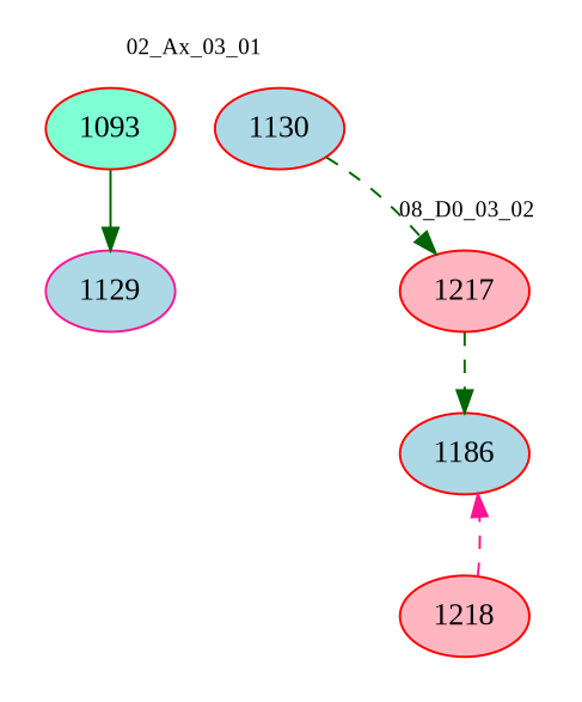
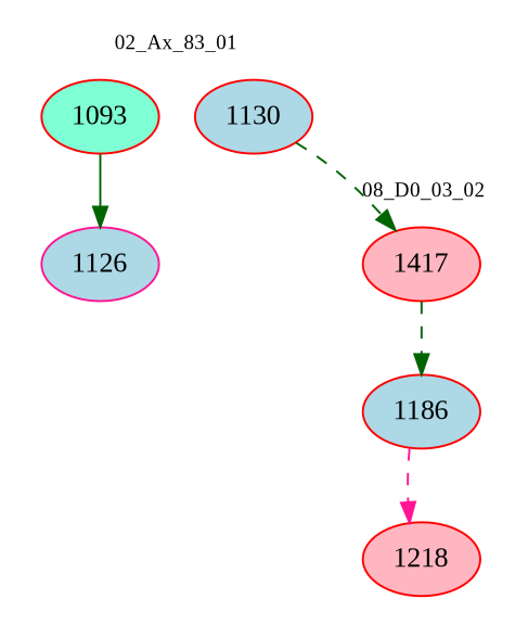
  digraph {
    fontname="Liberation Serif"
    node [color=red fillcolor=lightblue fontname="Liberation Serif" style=filled]
    edge [color=darkgreen fontname="Liberation Serif" style=dashed]
    n1 [label=1130]
    n2 [fillcolor=aquamarine label=1093]
-   n3 [color=deeppink label=1129]
-   n4 [fillcolor=lightpink label=1217]
+   n3 [color=deeppink label=1126]
+   n4 [fillcolor=lightpink label=1417]
    n5 [label=1186]
    n6 [fillcolor=lightpink label=1218]
    subgraph cluster_1 {
      color=white
      fontsize=10
-     label="02_Ax_03_01"
+     label="02_Ax_83_01"
      n1
      n2
      n3
    }
    subgraph cluster_2 {
      color=white
      fontsize=10
      label="08_D0_03_02"
      n4
      n5
      n6
    }
    n1 -> n4
    n2 -> n3 [style=solid]
    n4 -> n5
-   n6 -> n5 [color=deeppink]
+   n5 -> n6 [color=deeppink]
  }
